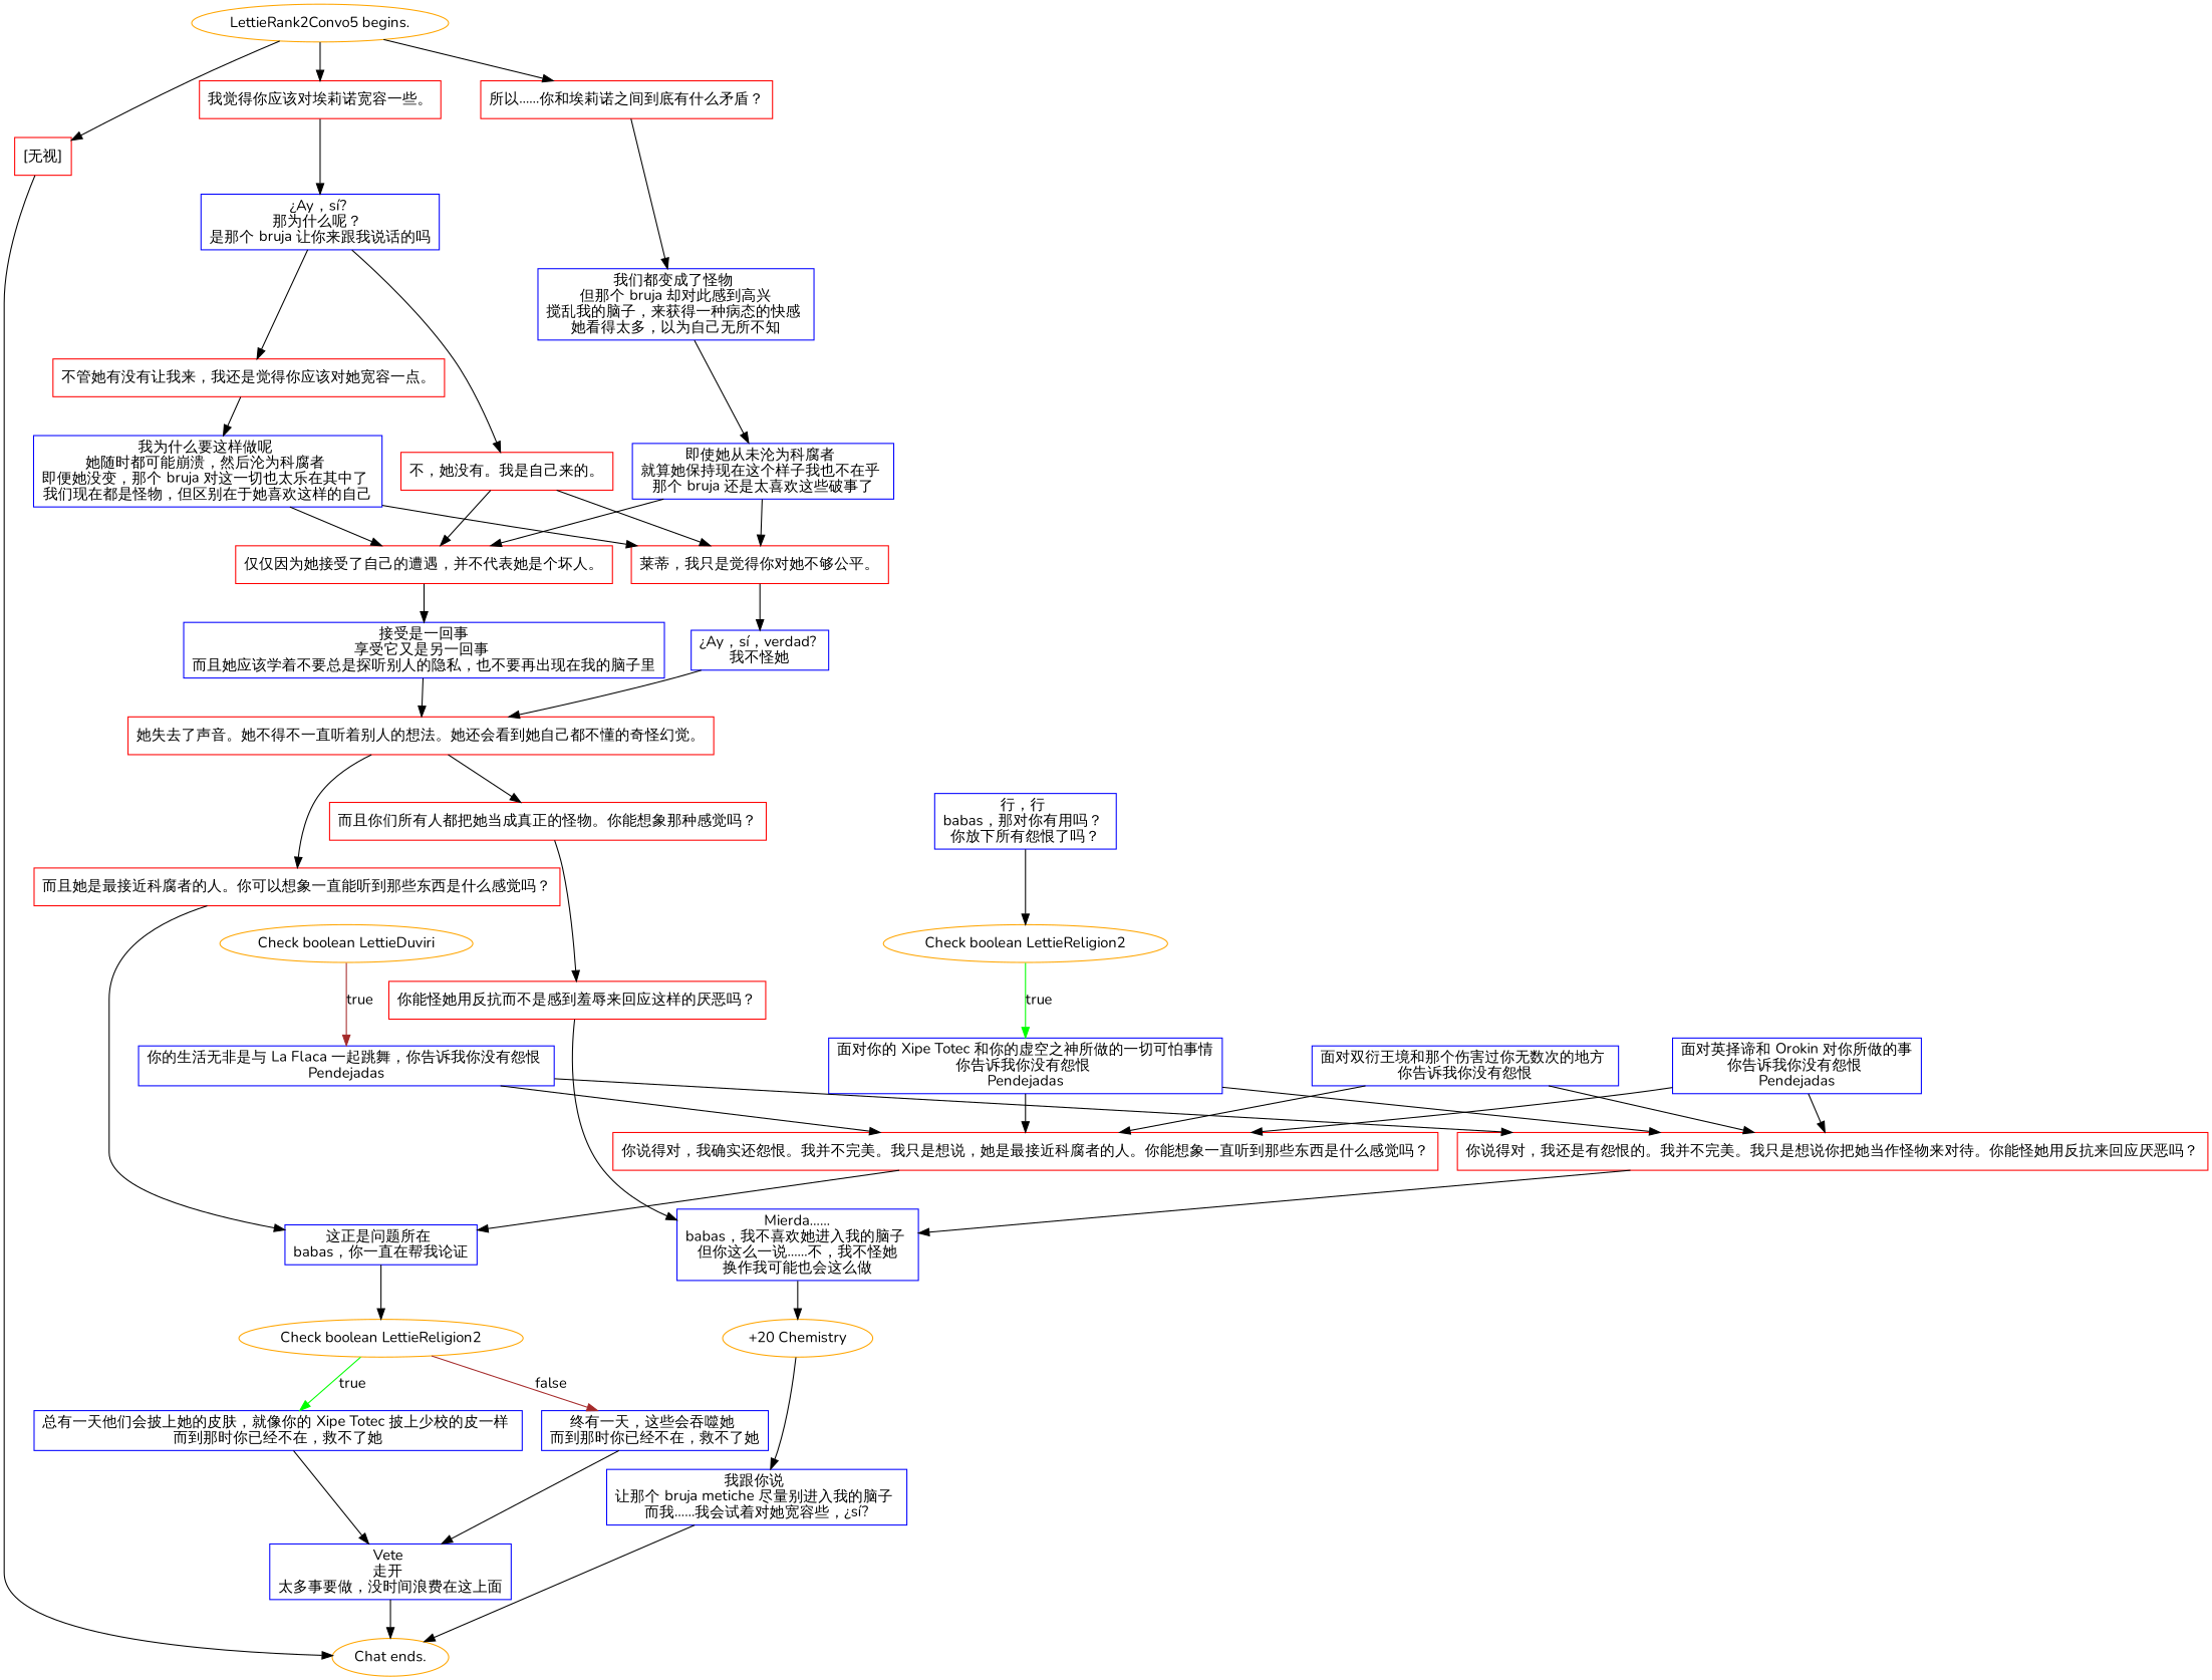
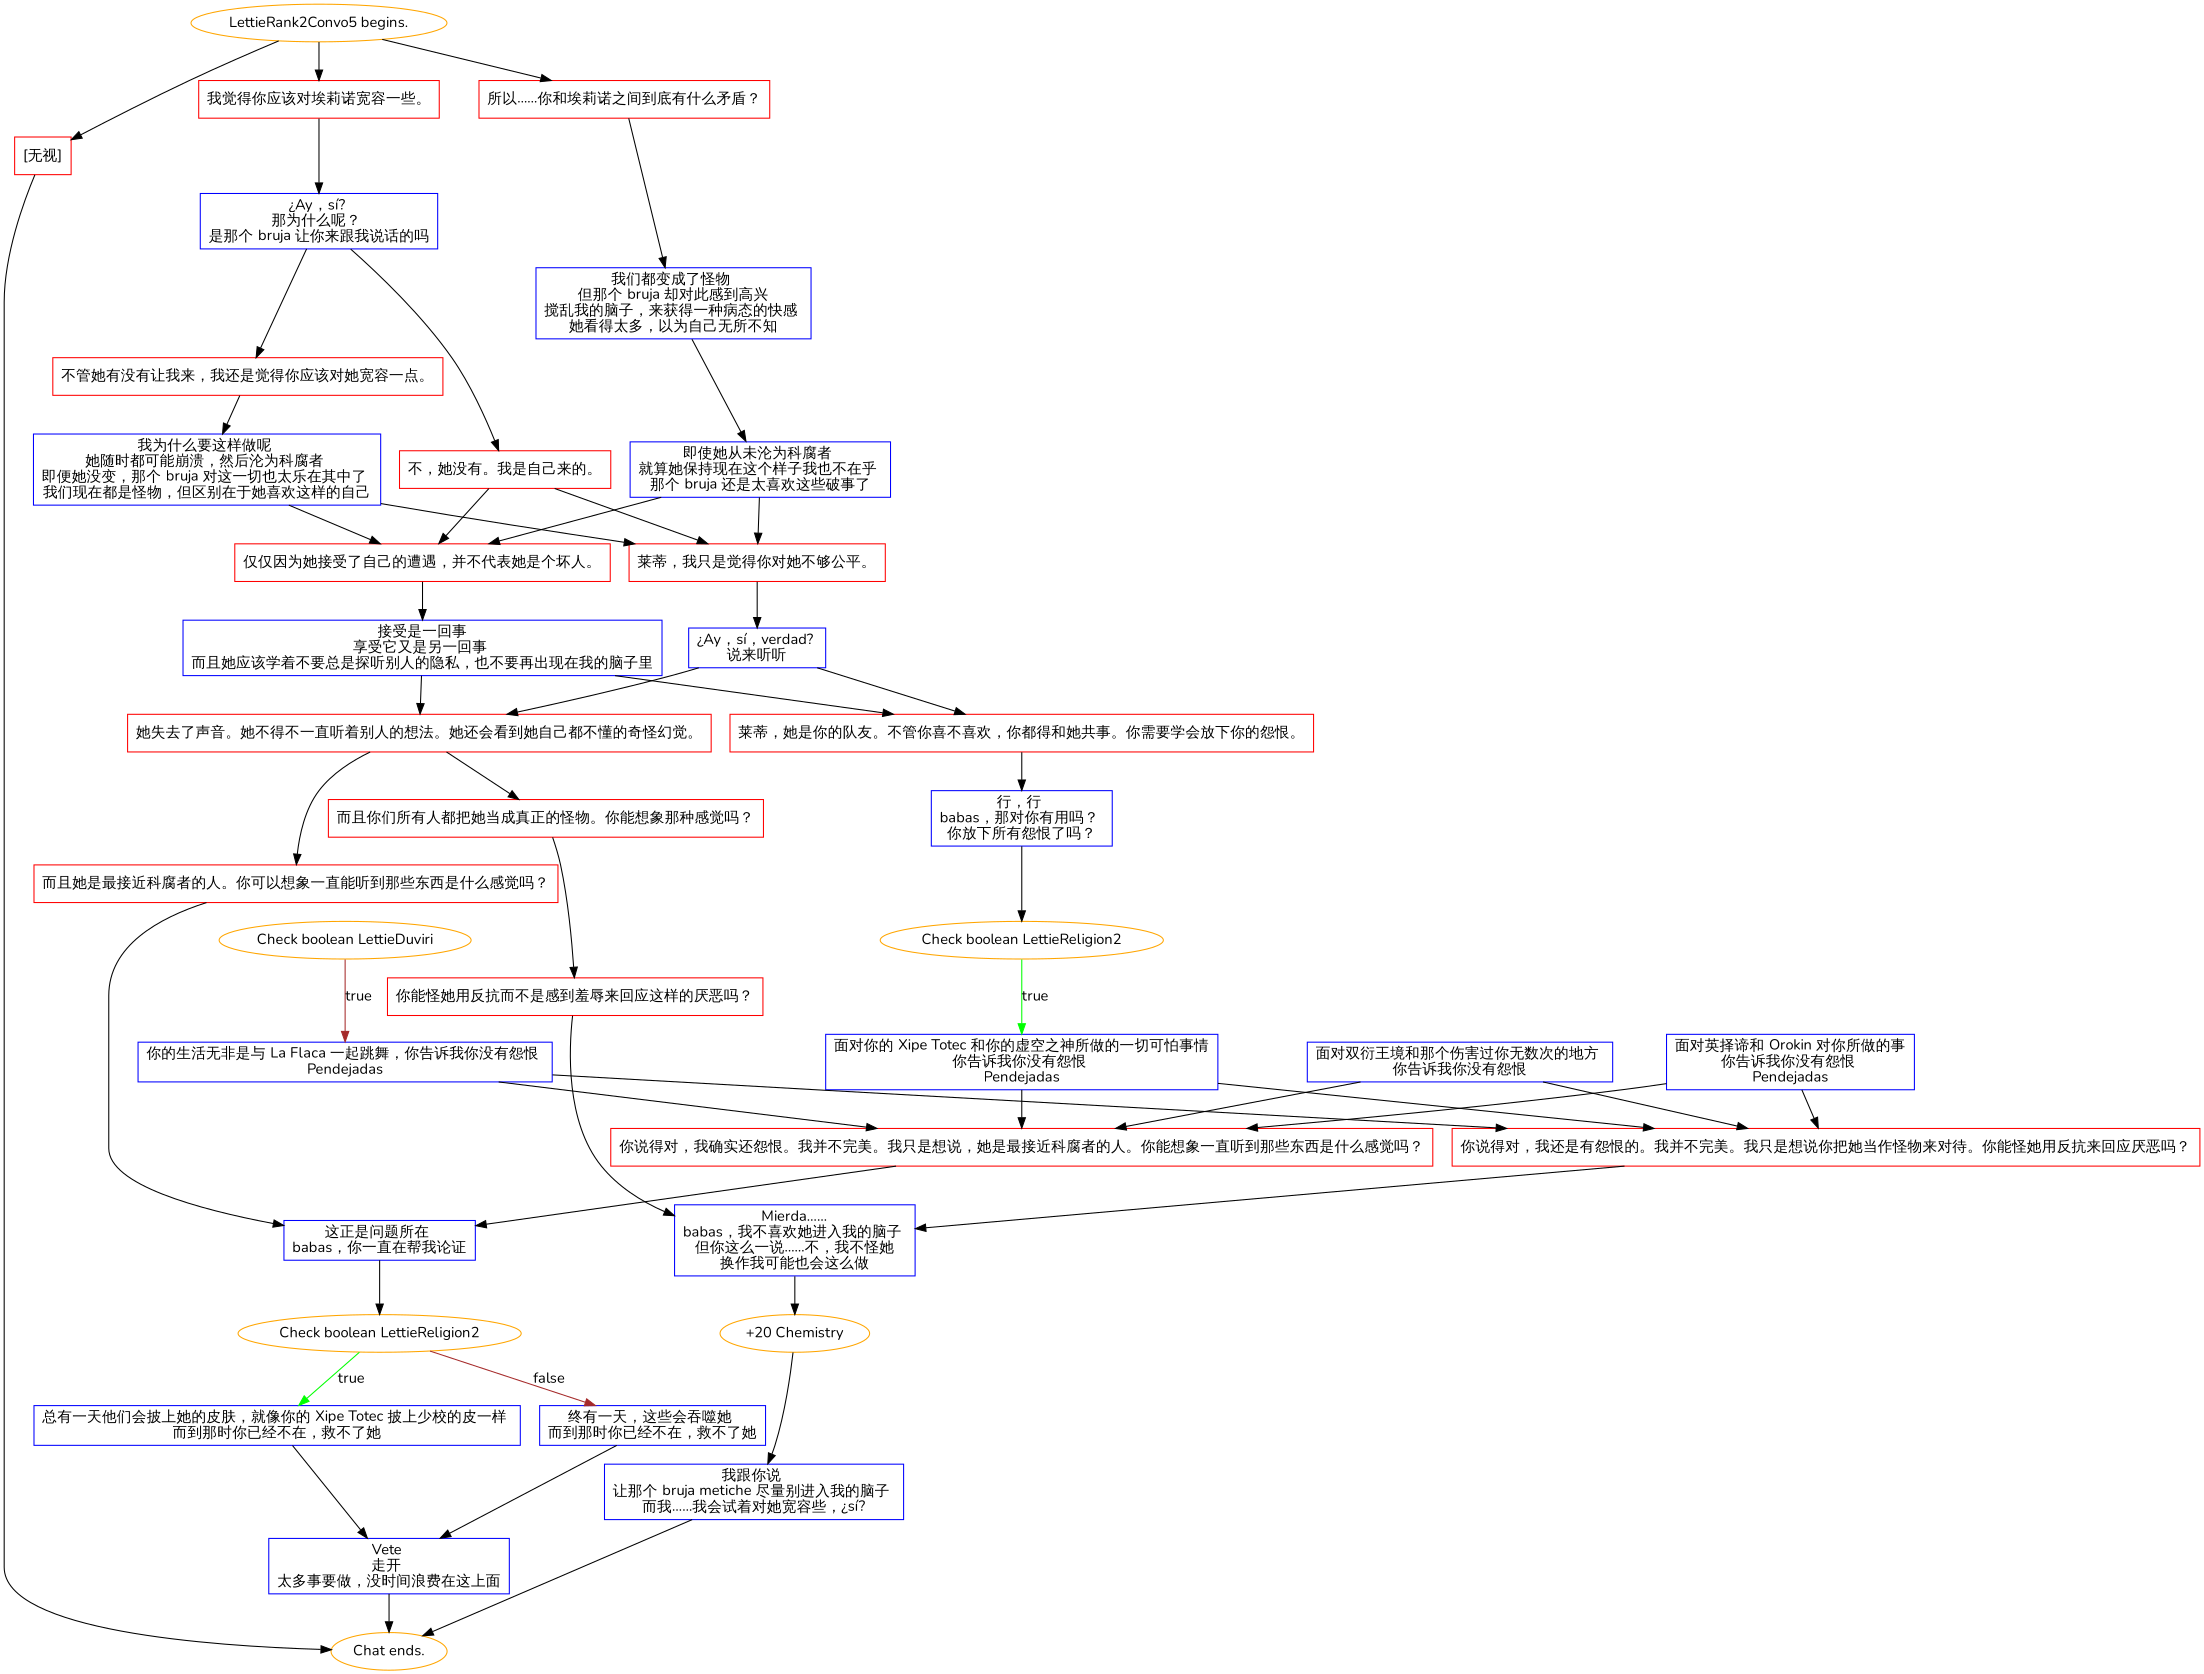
  digraph {
    fontname=Nunito
    node [color=blue fontname=Nunito shape=box]
    edge [fontname=Nunito]
    "LettieRank2Convo5 begins." [color=orange shape=""]
    n2 [color=red label="所以……你和埃莉诺之间到底有什么矛盾？"]
    n3 [color=red label="我觉得你应该对埃莉诺宽容一些。"]
    n4 [color=red label="[无视]"]
    n5 [label="我们都变成了怪物 \n但那个 bruja 却对此感到高兴\n搅乱我的脑子，来获得一种病态的快感 \n她看得太多，以为自己无所不知"]
    n6 [label="¿Ay，sí? \n那为什么呢？ \n是那个 bruja 让你来跟我说话的吗"]
    "Chat ends." [color=orange shape=""]
    n8 [label="即使她从未沦为科腐者 \n就算她保持现在这个样子我也不在乎 \n那个 bruja 还是太喜欢这些破事了"]
    n9 [color=red label="不，她没有。我是自己来的。"]
    n10 [color=red label="不管她有没有让我来，我还是觉得你应该对她宽容一点。"]
    n11 [color=red label="仅仅因为她接受了自己的遭遇，并不代表她是个坏人。"]
    n12 [color=red label="莱蒂，我只是觉得你对她不够公平。"]
    n13 [label="我为什么要这样做呢 \n她随时都可能崩溃，然后沦为科腐者 \n即便她没变，那个 bruja 对这一切也太乐在其中了 \n我们现在都是怪物，但区别在于她喜欢这样的自己"]
    n14 [label="接受是一回事\n享受它又是另一回事 \n而且她应该学着不要总是探听别人的隐私，也不要再出现在我的脑子里"]
-   n15 [label="¿Ay，sí，verdad? \n我不怪她"]
+   n15 [label="¿Ay，sí，verdad? \n说来听听"]
+   n16 [color=red label="莱蒂，她是你的队友。不管你喜不喜欢，你都得和她共事。你需要学会放下你的怨恨。"]
    n17 [color=red label="她失去了声音。她不得不一直听着别人的想法。她还会看到她自己都不懂的奇怪幻觉。"]
    n18 [label="行，行 \nbabas，那对你有用吗？ \n你放下所有怨恨了吗？"]
    n19 [color=red label="而且她是最接近科腐者的人。你可以想象一直能听到那些东西是什么感觉吗？"]
    n20 [color=red label="而且你们所有人都把她当成真正的怪物。你能想象那种感觉吗？"]
    n21 [color=orange label="Check boolean LettieReligion2" shape=""]
    n22 [label="这正是问题所在 \nbabas，你一直在帮我论证"]
    n23 [color=red label="你能怪她用反抗而不是感到羞辱来回应这样的厌恶吗？"]
    n24 [label="面对你的 Xipe Totec 和你的虚空之神所做的一切可怕事情\n你告诉我你没有怨恨 \nPendejadas"]
    n25 [color=orange label="Check boolean LettieReligion2" shape=""]
    n26 [label="Mierda……\nbabas，我不喜欢她进入我的脑子 \n但你这么一说……不，我不怪她\n换作我可能也会这么做"]
    n27 [color=red label="你说得对，我还是有怨恨的。我并不完美。我只是想说你把她当作怪物来对待。你能怪她用反抗来回应厌恶吗？"]
    n28 [color=red label="你说得对，我确实还怨恨。我并不完美。我只是想说，她是最接近科腐者的人。你能想象一直听到那些东西是什么感觉吗？"]
    n29 [label="总有一天他们会披上她的皮肤，就像你的 Xipe Totec 披上少校的皮一样 \n而到那时你已经不在，救不了她"]
    n30 [label="终有一天，这些会吞噬她 \n而到那时你已经不在，救不了她"]
    n31 [color=orange label="+20 Chemistry" shape=""]
    n32 [label="面对英择谛和 Orokin 对你所做的事\n你告诉我你没有怨恨 \nPendejadas"]
    n33 [color=orange label="Check boolean LettieDuviri" shape=""]
    n34 [label="你的生活无非是与 La Flaca 一起跳舞，你告诉我你没有怨恨 \nPendejadas"]
    n35 [label="Vete \n走开 \n太多事要做，没时间浪费在这上面"]
    n36 [label="我跟你说 \n让那个 bruja metiche 尽量别进入我的脑子 \n而我……我会试着对她宽容些，¿sí?"]
    n37 [label="面对双衍王境和那个伤害过你无数次的地方 \n你告诉我你没有怨恨"]
    "LettieRank2Convo5 begins." -> n2
    "LettieRank2Convo5 begins." -> n3
    "LettieRank2Convo5 begins." -> n4
    n2 -> n5
    n3 -> n6
    n4 -> "Chat ends."
    n5 -> n8
    n6 -> n9
    n6 -> n10
    n8 -> n11
    n8 -> n12
    n9 -> n11
    n9 -> n12
    n10 -> n13
    n11 -> n14
    n12 -> n15
    n13 -> n11
    n13 -> n12
+   n14 -> n16
    n14 -> n17
+   n15 -> n16
    n15 -> n17
+   n16 -> n18
    n17 -> n19
    n17 -> n20
    n18 -> n21
    n19 -> n22
    n20 -> n23
    n21 -> n24 [color=green label=true]
    n22 -> n25
    n23 -> n26
    n24 -> n27
    n24 -> n28
    n25 -> n29 [color=green label=true]
    n25 -> n30 [color=brown label=false]
    n26 -> n31
    n27 -> n26
    n28 -> n22
    n29 -> n35
    n30 -> n35
    n31 -> n36
    n32 -> n27
    n32 -> n28
    n33 -> n34 [color=brown label=true]
    n34 -> n27
    n34 -> n28
    n35 -> "Chat ends."
    n36 -> "Chat ends."
    n37 -> n27
    n37 -> n28
  }
